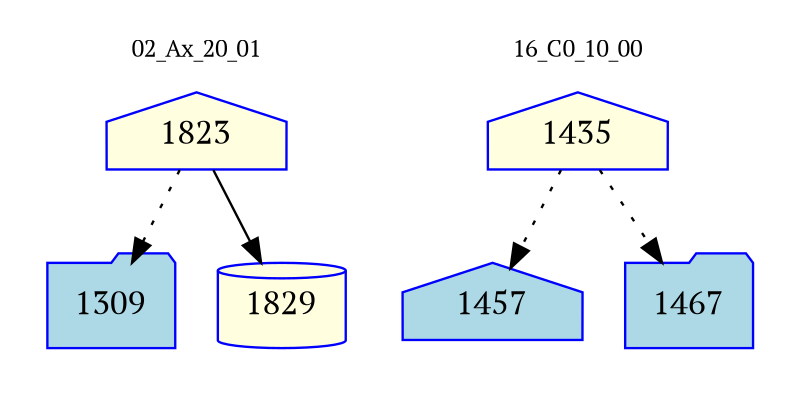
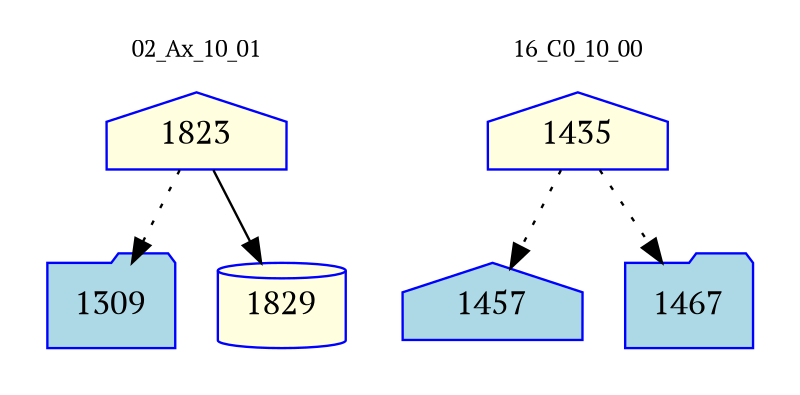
  digraph {
    fontname="PT Serif"
    node [color=blue fillcolor=lightyellow fontname="PT Serif" shape=house style=filled]
    edge [color=black fontname="PT Serif" style=dotted]
    n1 [label=1823]
    n2 [fillcolor=lightblue label=1309 shape=folder]
    n3 [label=1829 shape=cylinder]
    n4 [label=1435]
    n5 [fillcolor=lightblue label=1457]
    n6 [fillcolor=lightblue label=1467 shape=folder]
    subgraph cluster_1 {
      color=white
      fontsize=10
-     label="02_Ax_20_01"
+     label="02_Ax_10_01"
      n1
      n2
      n3
    }
    subgraph cluster_2 {
      color=white
      fontsize=10
      label="16_C0_10_00"
      n4
      n5
      n6
    }
    n1 -> n2
    n1 -> n3 [style=solid]
    n4 -> n5
    n4 -> n6
  }
